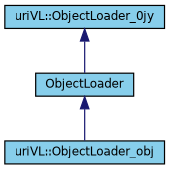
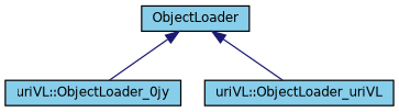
  digraph {
    node [color=black fillcolor=skyblue fontname=Helvetica fontsize=10 shape=record style=filled]
    edge [color=midnightblue dir=back fontname=Helvetica fontsize=10 labelfontname=Helvetica labelfontsize=10 style=solid]
    n1 [fontcolor=black height=0.2 label=ObjectLoader width=0.4]
    n2 [height=0.2 label="uriVL::ObjectLoader_0jy" width=0.4]
-   n3 [height=0.2 label="uriVL::ObjectLoader_obj" width=0.4]
-   n2 -> n1
+   n3 [height=0.2 label="uriVL::ObjectLoader_uriVL" width=0.4]
+   n1 -> n2
    n1 -> n3
  }
